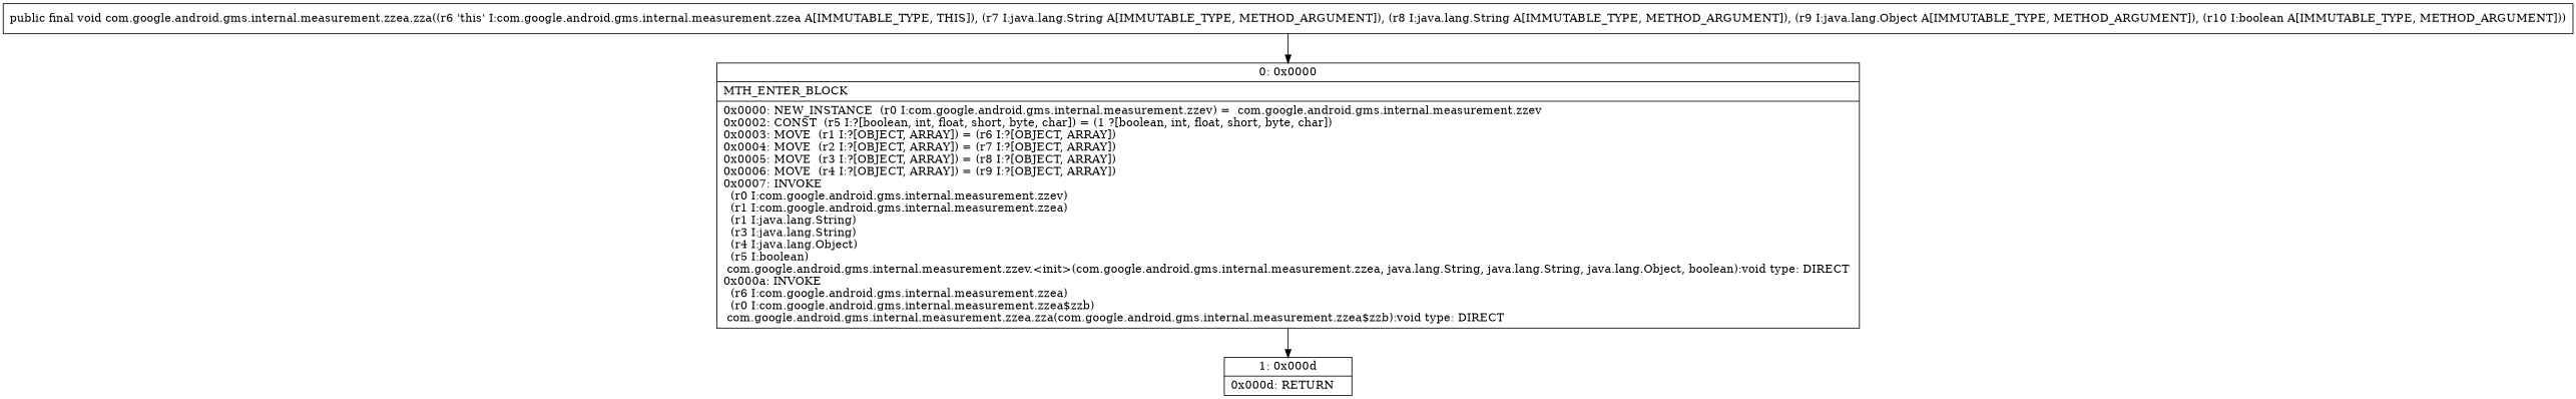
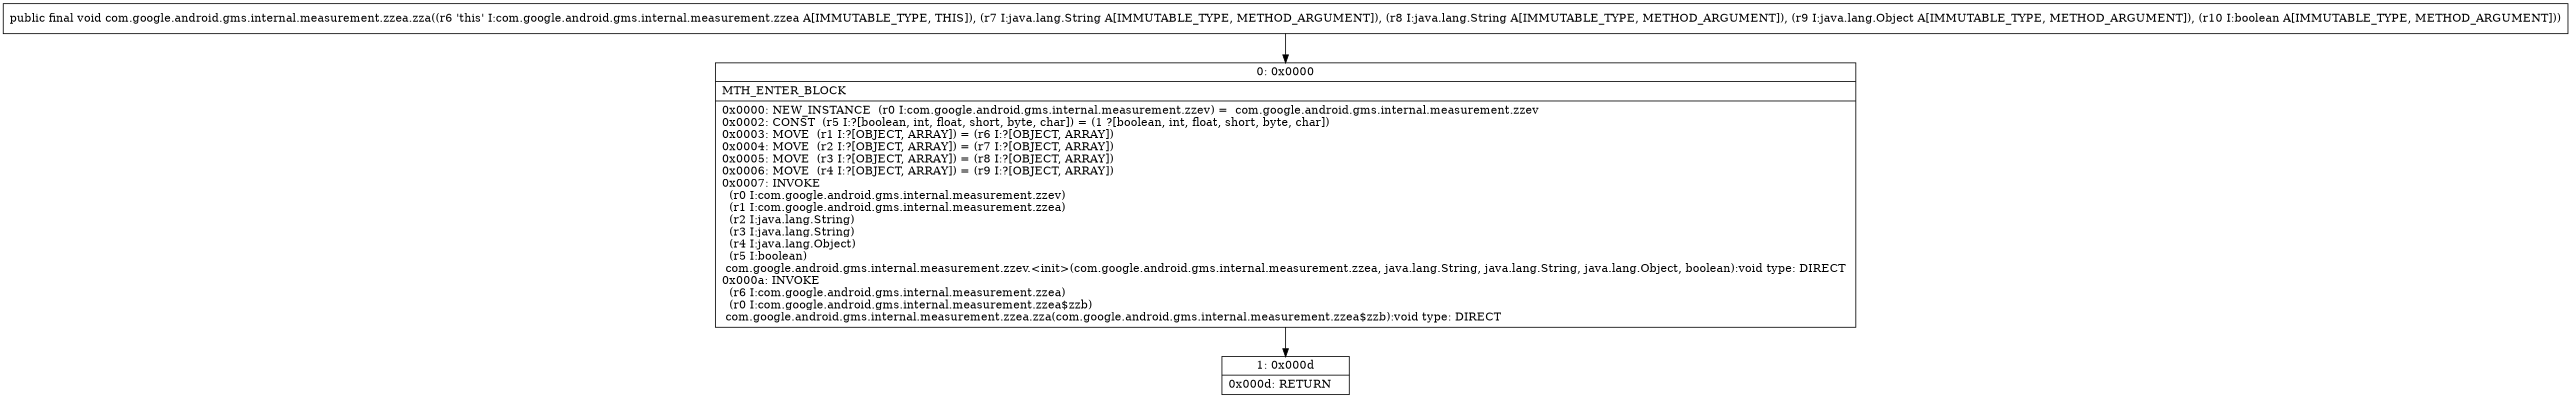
  digraph {
    node [shape=record]
-   n1 [label="{0\:\ 0x0000|MTH_ENTER_BLOCK\l|0x0000: NEW_INSTANCE  (r0 I:com.google.android.gms.internal.measurement.zzev) =  com.google.android.gms.internal.measurement.zzev \l0x0002: CONST  (r5 I:?[boolean, int, float, short, byte, char]) = (1 ?[boolean, int, float, short, byte, char]) \l0x0003: MOVE  (r1 I:?[OBJECT, ARRAY]) = (r6 I:?[OBJECT, ARRAY]) \l0x0004: MOVE  (r2 I:?[OBJECT, ARRAY]) = (r7 I:?[OBJECT, ARRAY]) \l0x0005: MOVE  (r3 I:?[OBJECT, ARRAY]) = (r8 I:?[OBJECT, ARRAY]) \l0x0006: MOVE  (r4 I:?[OBJECT, ARRAY]) = (r9 I:?[OBJECT, ARRAY]) \l0x0007: INVOKE  \l  (r0 I:com.google.android.gms.internal.measurement.zzev)\l  (r1 I:com.google.android.gms.internal.measurement.zzea)\l  (r1 I:java.lang.String)\l  (r3 I:java.lang.String)\l  (r4 I:java.lang.Object)\l  (r5 I:boolean)\l com.google.android.gms.internal.measurement.zzev.\<init\>(com.google.android.gms.internal.measurement.zzea, java.lang.String, java.lang.String, java.lang.Object, boolean):void type: DIRECT \l0x000a: INVOKE  \l  (r6 I:com.google.android.gms.internal.measurement.zzea)\l  (r0 I:com.google.android.gms.internal.measurement.zzea$zzb)\l com.google.android.gms.internal.measurement.zzea.zza(com.google.android.gms.internal.measurement.zzea$zzb):void type: DIRECT \l}"]
+   n1 [label="{0\:\ 0x0000|MTH_ENTER_BLOCK\l|0x0000: NEW_INSTANCE  (r0 I:com.google.android.gms.internal.measurement.zzev) =  com.google.android.gms.internal.measurement.zzev \l0x0002: CONST  (r5 I:?[boolean, int, float, short, byte, char]) = (1 ?[boolean, int, float, short, byte, char]) \l0x0003: MOVE  (r1 I:?[OBJECT, ARRAY]) = (r6 I:?[OBJECT, ARRAY]) \l0x0004: MOVE  (r2 I:?[OBJECT, ARRAY]) = (r7 I:?[OBJECT, ARRAY]) \l0x0005: MOVE  (r3 I:?[OBJECT, ARRAY]) = (r8 I:?[OBJECT, ARRAY]) \l0x0006: MOVE  (r4 I:?[OBJECT, ARRAY]) = (r9 I:?[OBJECT, ARRAY]) \l0x0007: INVOKE  \l  (r0 I:com.google.android.gms.internal.measurement.zzev)\l  (r1 I:com.google.android.gms.internal.measurement.zzea)\l  (r2 I:java.lang.String)\l  (r3 I:java.lang.String)\l  (r4 I:java.lang.Object)\l  (r5 I:boolean)\l com.google.android.gms.internal.measurement.zzev.\<init\>(com.google.android.gms.internal.measurement.zzea, java.lang.String, java.lang.String, java.lang.Object, boolean):void type: DIRECT \l0x000a: INVOKE  \l  (r6 I:com.google.android.gms.internal.measurement.zzea)\l  (r0 I:com.google.android.gms.internal.measurement.zzea$zzb)\l com.google.android.gms.internal.measurement.zzea.zza(com.google.android.gms.internal.measurement.zzea$zzb):void type: DIRECT \l}"]
    n2 [label="{1\:\ 0x000d|0x000d: RETURN   \l}"]
    n3 [label="{public final void com.google.android.gms.internal.measurement.zzea.zza((r6 'this' I:com.google.android.gms.internal.measurement.zzea A[IMMUTABLE_TYPE, THIS]), (r7 I:java.lang.String A[IMMUTABLE_TYPE, METHOD_ARGUMENT]), (r8 I:java.lang.String A[IMMUTABLE_TYPE, METHOD_ARGUMENT]), (r9 I:java.lang.Object A[IMMUTABLE_TYPE, METHOD_ARGUMENT]), (r10 I:boolean A[IMMUTABLE_TYPE, METHOD_ARGUMENT])) }"]
    n1 -> n2
    n3 -> n1
  }
